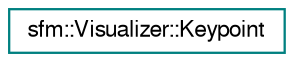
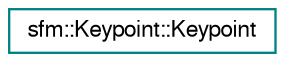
  digraph {
    rankdir=LR
-   n1 [color=teal fillcolor=white fontname=FreeSans fontsize=10 height=0.2 label="sfm::Visualizer::Keypoint" shape=box style=filled width=0.4]
+   n1 [color=teal fillcolor=white fontname=FreeSans fontsize=10 height=0.2 label="sfm::Keypoint::Keypoint" shape=box style=filled width=0.4]
  }
